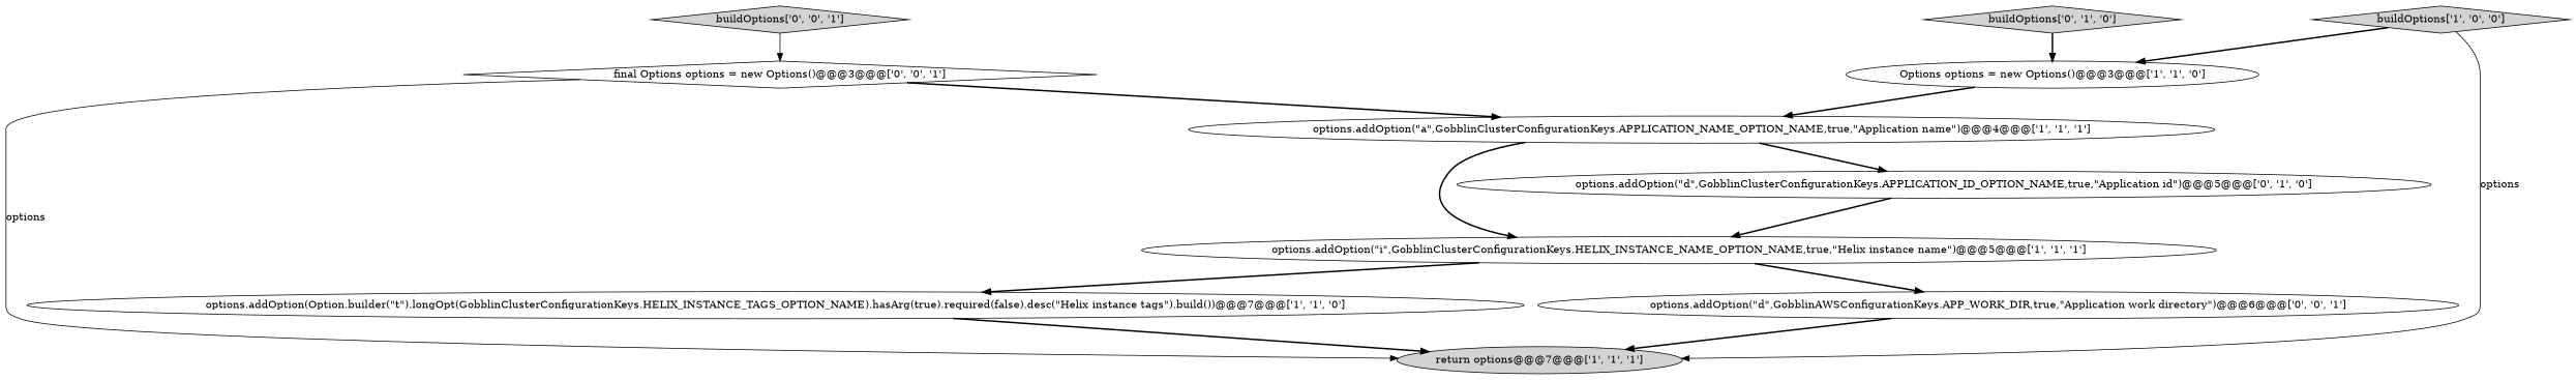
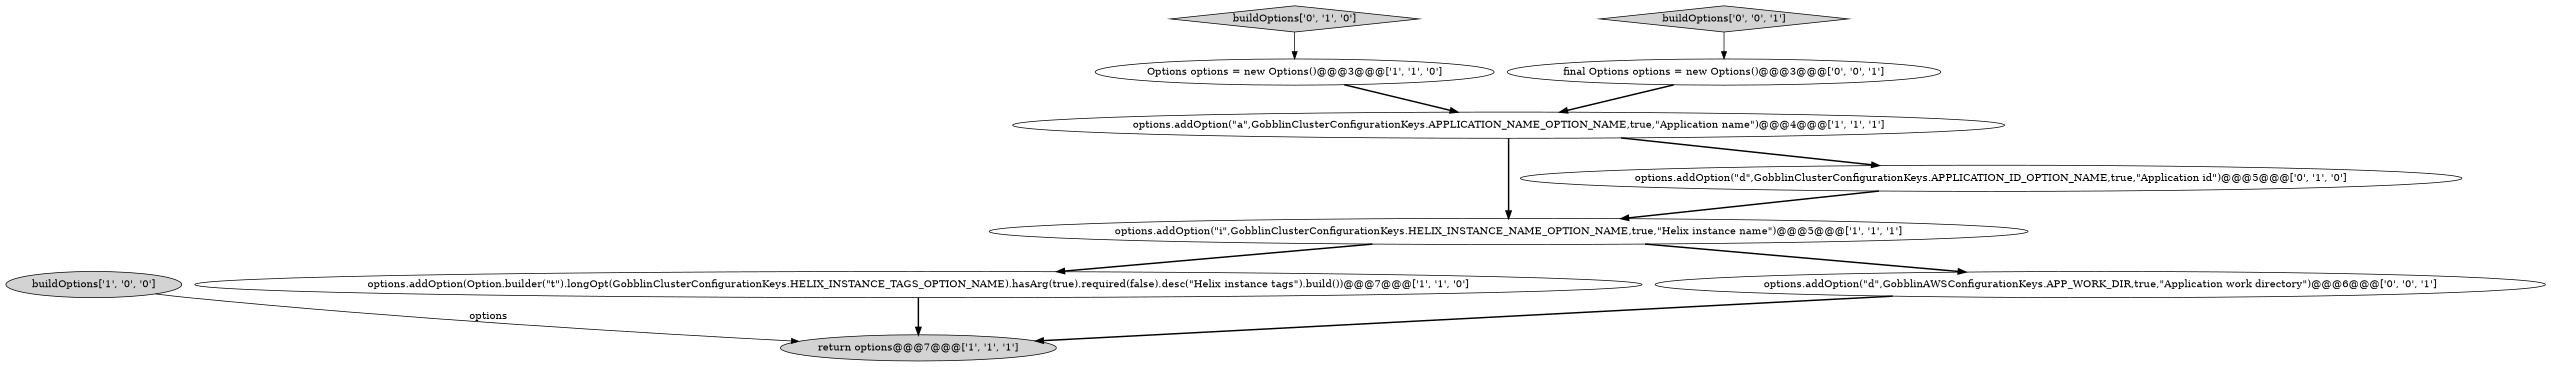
  digraph {
    node [fillcolor=white shape=ellipse style=filled]
    edge [style=bold]
    n1 [label="options.addOption(\"a\",GobblinClusterConfigurationKeys.APPLICATION_NAME_OPTION_NAME,true,\"Application name\")@@@4@@@['1', '1', '1']"]
    n2 [label="options.addOption(\"i\",GobblinClusterConfigurationKeys.HELIX_INSTANCE_NAME_OPTION_NAME,true,\"Helix instance name\")@@@5@@@['1', '1', '1']"]
    n3 [label="options.addOption(\"d\",GobblinClusterConfigurationKeys.APPLICATION_ID_OPTION_NAME,true,\"Application id\")@@@5@@@['0', '1', '0']"]
    n4 [label="options.addOption(Option.builder(\"t\").longOpt(GobblinClusterConfigurationKeys.HELIX_INSTANCE_TAGS_OPTION_NAME).hasArg(true).required(false).desc(\"Helix instance tags\").build())@@@7@@@['1', '1', '0']"]
    n5 [label="options.addOption(\"d\",GobblinAWSConfigurationKeys.APP_WORK_DIR,true,\"Application work directory\")@@@6@@@['0', '0', '1']"]
    n6 [fillcolor=lightgray label="return options@@@7@@@['1', '1', '1']"]
    n7 [fillcolor=lightgray label="buildOptions['0', '1', '0']" shape=diamond]
    n8 [label="Options options = new Options()@@@3@@@['1', '1', '0']"]
-   n9 [label="final Options options = new Options()@@@3@@@['0', '0', '1']" shape=diamond]
-   n10 [fillcolor=lightgray label="buildOptions['1', '0', '0']" shape=diamond]
+   n9 [label="final Options options = new Options()@@@3@@@['0', '0', '1']"]
+   n10 [fillcolor=lightgray label="buildOptions['1', '0', '0']"]
    n11 [fillcolor=lightgray label="buildOptions['0', '0', '1']" shape=diamond]
    n1 -> n2
    n1 -> n3
    n2 -> n4
    n2 -> n5
    n3 -> n2
    n4 -> n6
    n5 -> n6
-   n7 -> n8
+   n7 -> n8 [style=solid]
    n8 -> n1
    n9 -> n1
-   n9 -> n6 [label=options style=solid]
    n10 -> n6 [label=options style=solid]
-   n10 -> n8
    n11 -> n9 [style=solid]
  }
